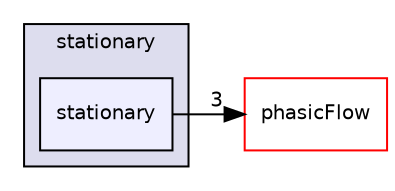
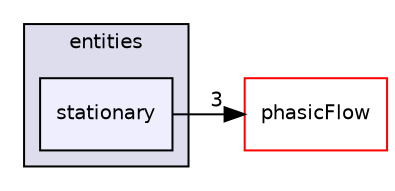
  digraph {
    compound=true
    rankdir=LR
    node [fontname=Helvetica fontsize=10 shape=box style=filled]
    n1 [fillcolor="#eeeeff" label=stationary pencolor=black]
    n2 [color=red fillcolor=white label=phasicFlow]
    subgraph cluster_1 {
      bgcolor="#ddddee"
      fontname=Helvetica
      fontsize=10
-     label=stationary
+     label=entities
      pencolor=black
      n1
    }
    n1 -> n2 [headlabel=3 labeldistance=1.5 labelfontname=Helvetica labelfontsize=10]
  }
